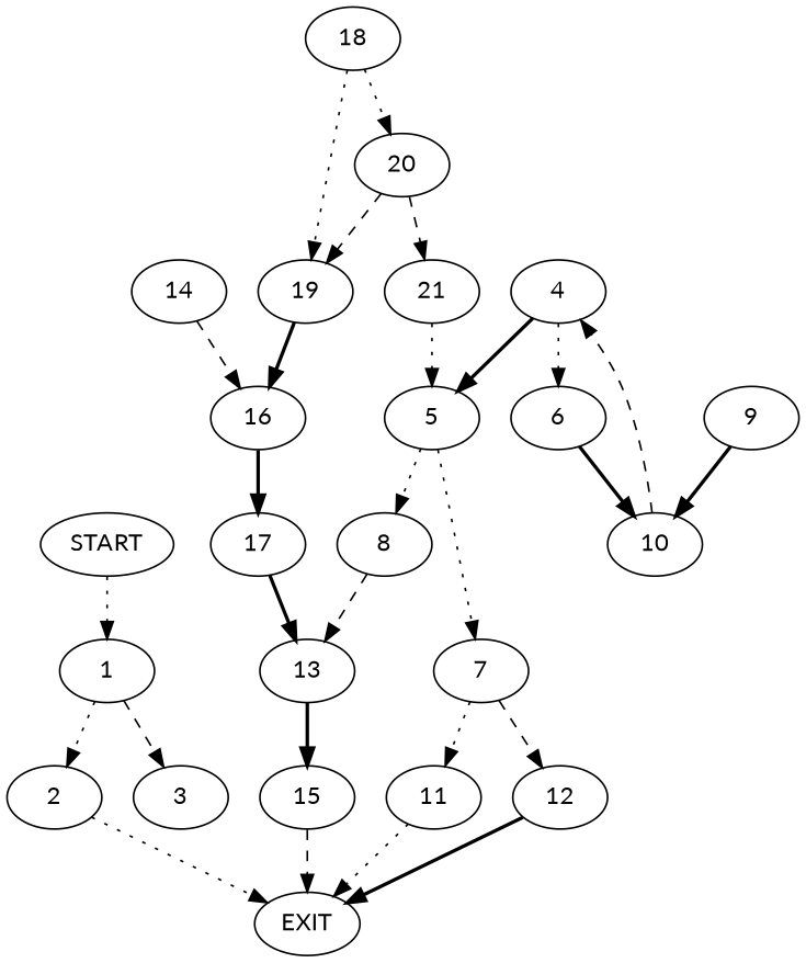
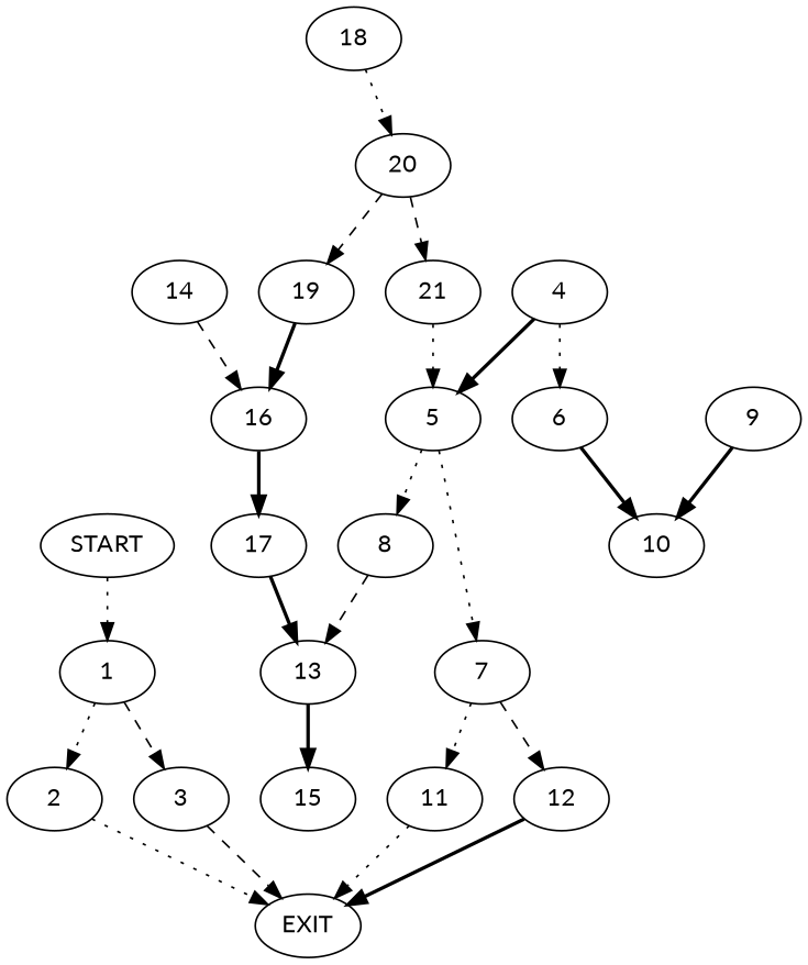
  digraph {
    fontname=Lato
    node [fontname=Lato]
    edge [fontname=Lato style=dotted]
    n1 [label=START]
    1
    2
    3
    n5 [label=EXIT]
    4
    5
    6
    7
    8
    10
    11
    12
    13
    9
    15
    14
    16
    17
    18
    19
    20
    21
    n1 -> 1
    1 -> 2
    1 -> 3 [style=dashed]
    2 -> n5
    4 -> 5 [style=bold]
    4 -> 6
    5 -> 7
    5 -> 8
    6 -> 10 [style=bold]
    7 -> 11
    7 -> 12 [style=dashed]
    8 -> 13 [style=dashed]
-   10 -> 4 [style=dashed]
    11 -> n5
    12 -> n5 [style=bold]
    13 -> 15 [style=bold]
    9 -> 10 [style=bold]
-   15 -> n5 [style=dashed]
+   3 -> n5 [style=dashed]
    14 -> 16 [style=dashed]
    16 -> 17 [style=bold]
    17 -> 13 [style=bold]
-   18 -> 19
    18 -> 20
    19 -> 16 [style=bold]
    20 -> 19 [style=dashed]
    20 -> 21 [style=dashed]
    21 -> 5
  }
